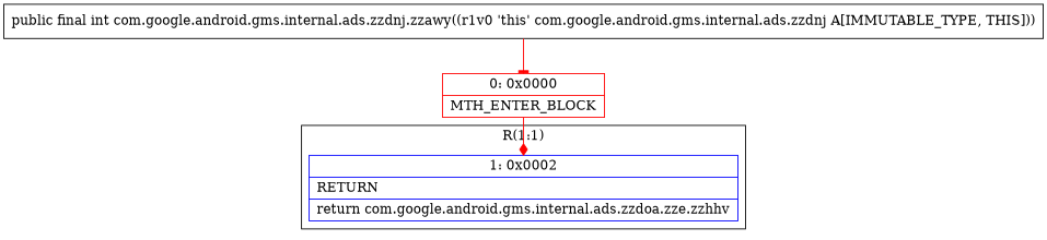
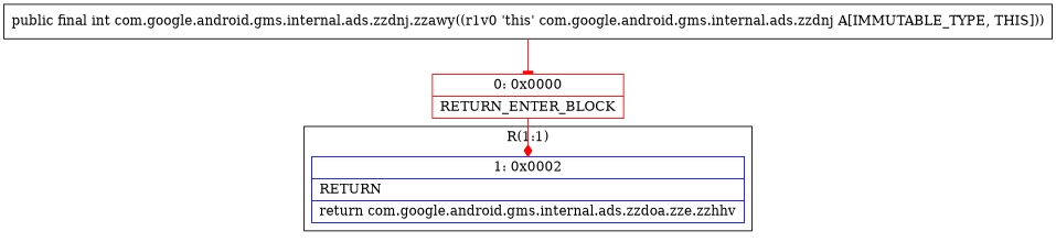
  digraph {
    fontname="DejaVu Serif"
    node [shape=record fontname="DejaVu Serif"]
    edge [color=red fontname="DejaVu Serif"]
    n1 [color=blue label="{1\:\ 0x0002|RETURN\l|return com.google.android.gms.internal.ads.zzdoa.zze.zzhhv\l}"]
-   n2 [color=red label="{0\:\ 0x0000|MTH_ENTER_BLOCK\l}"]
+   n2 [color=red label="{0\:\ 0x0000|RETURN_ENTER_BLOCK\l}"]
    n3 [label="{public final int com.google.android.gms.internal.ads.zzdnj.zzawy((r1v0 'this' com.google.android.gms.internal.ads.zzdnj A[IMMUTABLE_TYPE, THIS])) }"]
    subgraph cluster_1 {
      label="R(1:1)"
      n1
    }
    n2 -> n1 [arrowhead=diamond]
    n3 -> n2 [arrowhead=tee]
  }
